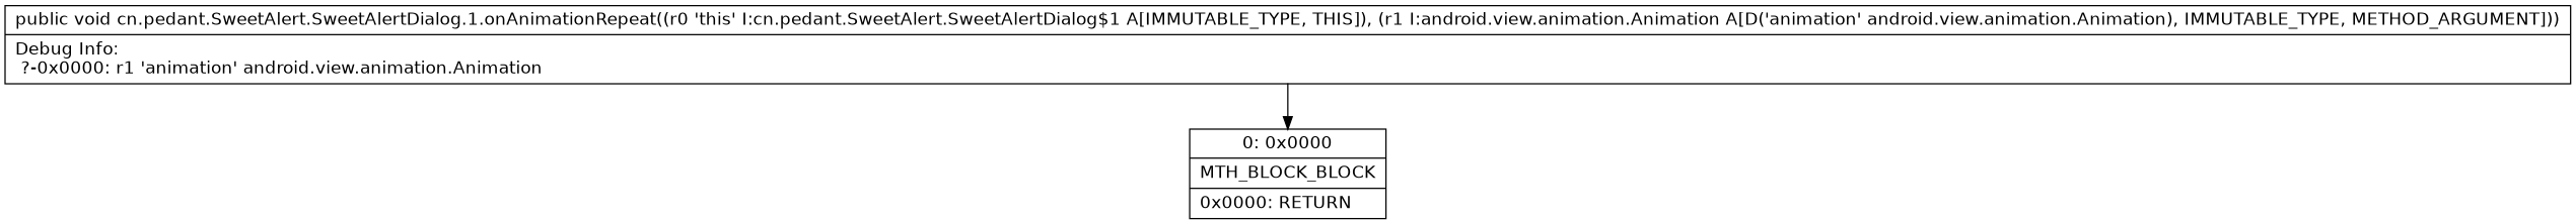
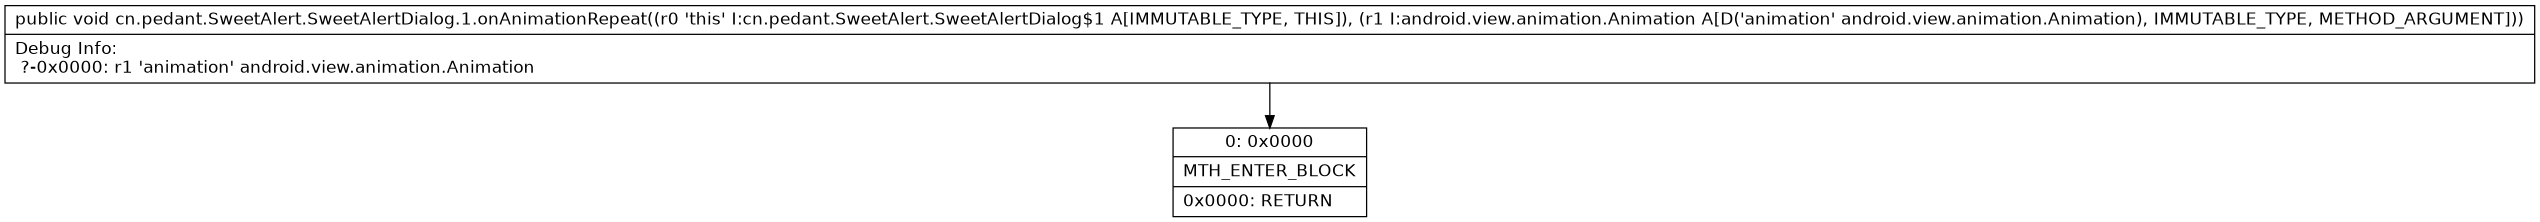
  digraph {
    fontname="DejaVu Sans"
    node [shape=record fontname="DejaVu Sans"]
-   n1 [label="{0\:\ 0x0000|MTH_BLOCK_BLOCK\l|0x0000: RETURN   \l}"]
+   n1 [label="{0\:\ 0x0000|MTH_ENTER_BLOCK\l|0x0000: RETURN   \l}"]
    n2 [label="{public void cn.pedant.SweetAlert.SweetAlertDialog.1.onAnimationRepeat((r0 'this' I:cn.pedant.SweetAlert.SweetAlertDialog$1 A[IMMUTABLE_TYPE, THIS]), (r1 I:android.view.animation.Animation A[D('animation' android.view.animation.Animation), IMMUTABLE_TYPE, METHOD_ARGUMENT]))  | Debug Info:\l  ?\-0x0000: r1 'animation' android.view.animation.Animation\l}"]
    n2 -> n1 [fontname="DejaVu Sans"]
  }
